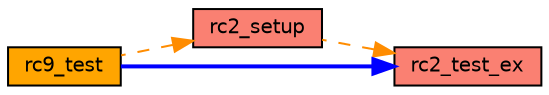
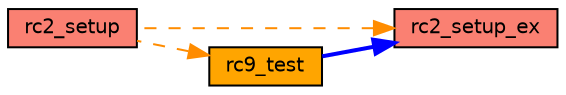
  digraph {
    rankdir=RL
    node [color=black fillcolor=salmon fontname=Helvetica fontsize=10 shape=record style=filled]
    edge [color=darkorange dir=back fontname=Helvetica fontsize=10 labelfontname=Helvetica labelfontsize=10 style=dashed]
-   n1 [fontcolor=black height=0.2 label=rc2_test_ex width=0.4]
+   n1 [fontcolor=black height=0.2 label=rc2_setup_ex width=0.4]
    n2 [height=0.2 label=rc2_setup width=0.4]
    n3 [fillcolor=orange height=0.2 label=rc9_test width=0.4]
    n1 -> n2
    n1 -> n3 [color=blue style=bold]
-   n2 -> n3
+   n3 -> n2
  }
